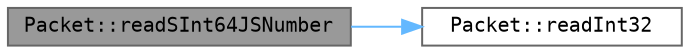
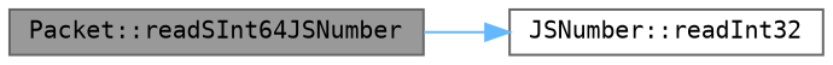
  digraph {
    rankdir=LR
    fontname="DejaVu Sans Mono"
    node [fontname="DejaVu Sans Mono" fontsize=10 shape=box style=filled]
    n1 [color=gray40 fillcolor=grey60 fontcolor=black height=0.2 label="Packet::readSInt64JSNumber" width=0.4]
-   n2 [color=grey40 fillcolor=white height=0.2 label="Packet::readInt32" width=0.4]
+   n2 [color=grey40 fillcolor=white height=0.2 label="JSNumber::readInt32" width=0.4]
    n1 -> n2 [color=steelblue1 fontname="DejaVu Sans Mono" fontsize=10 labelfontname=Helvetica labelfontsize=10 style=solid]
  }
